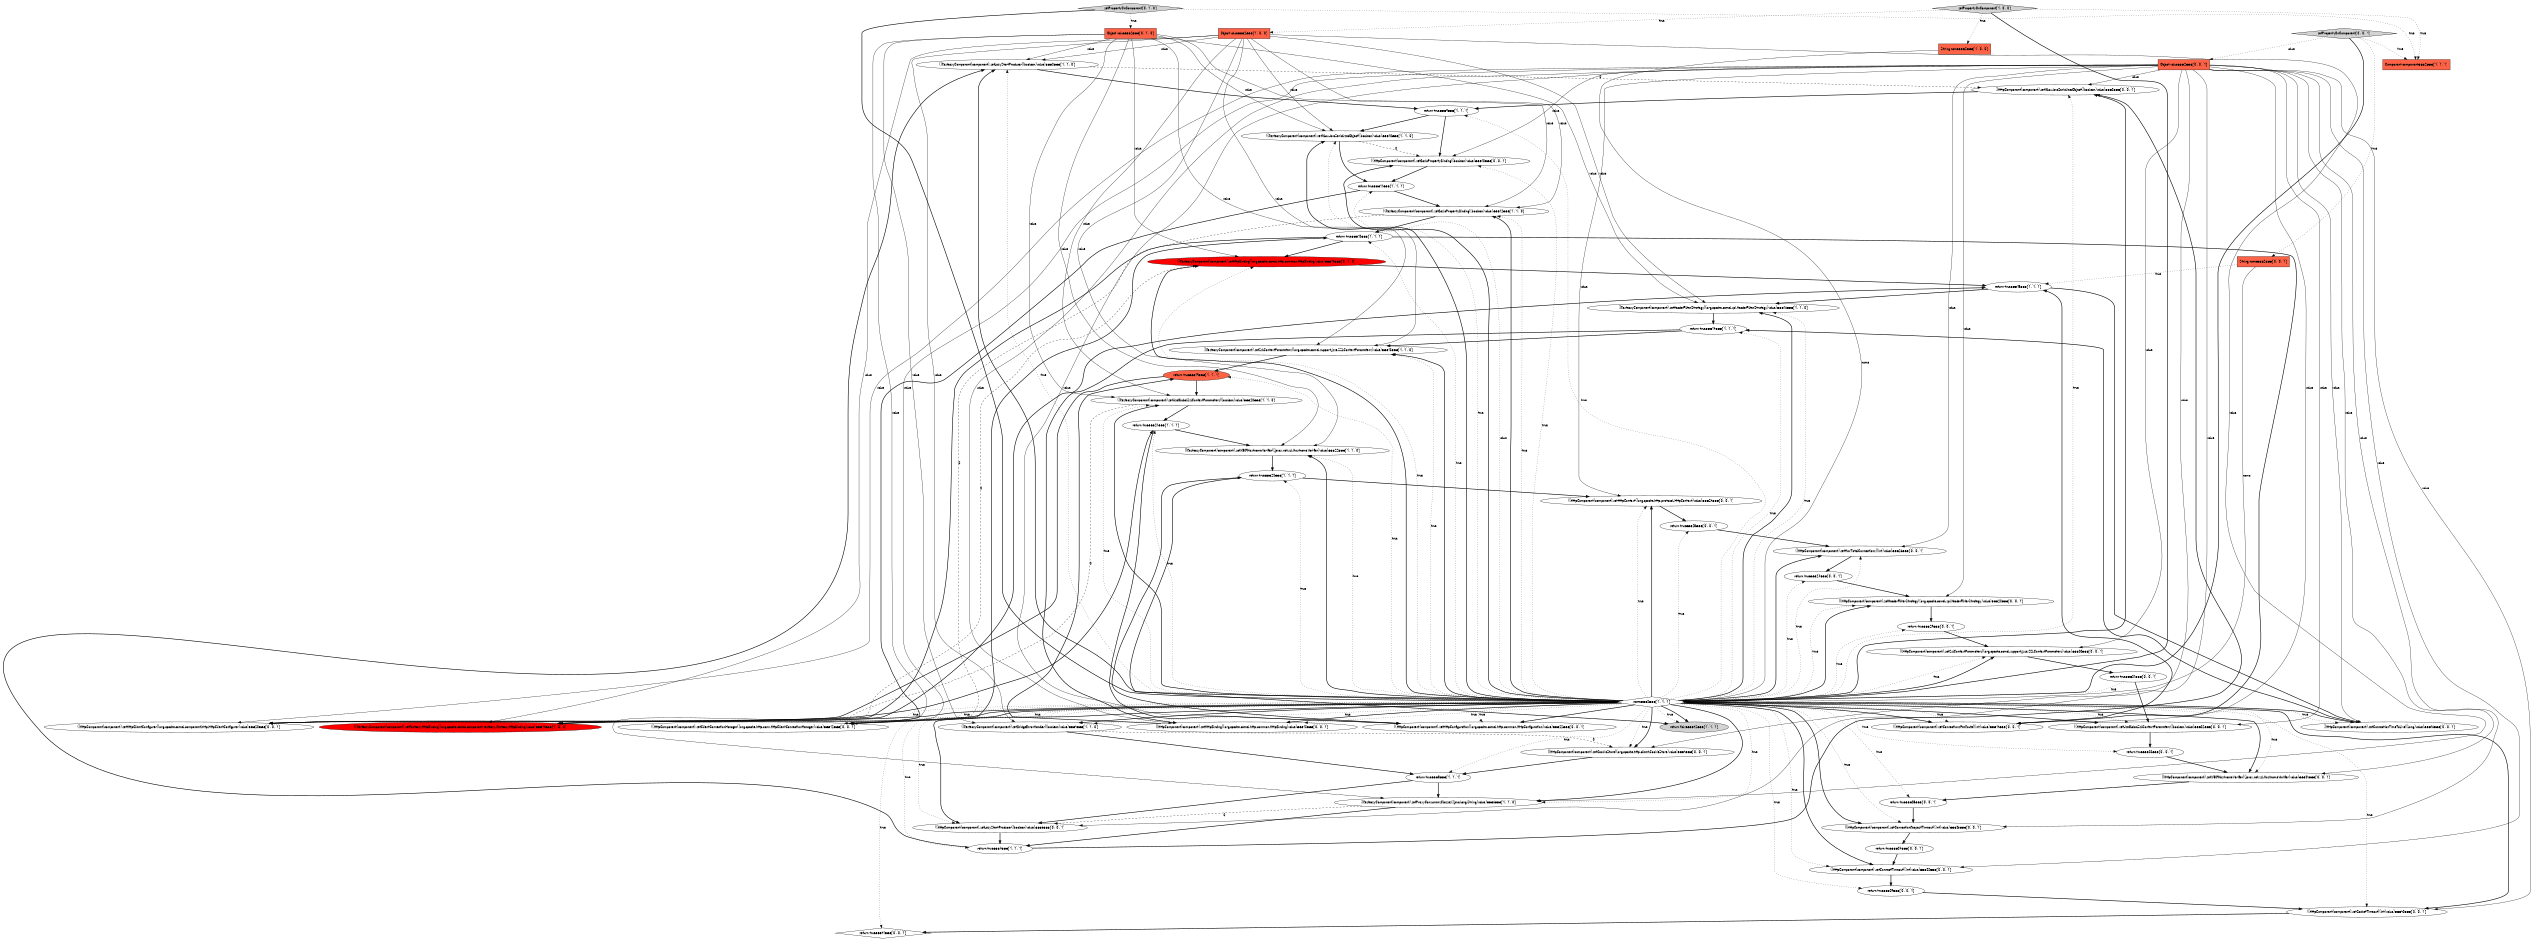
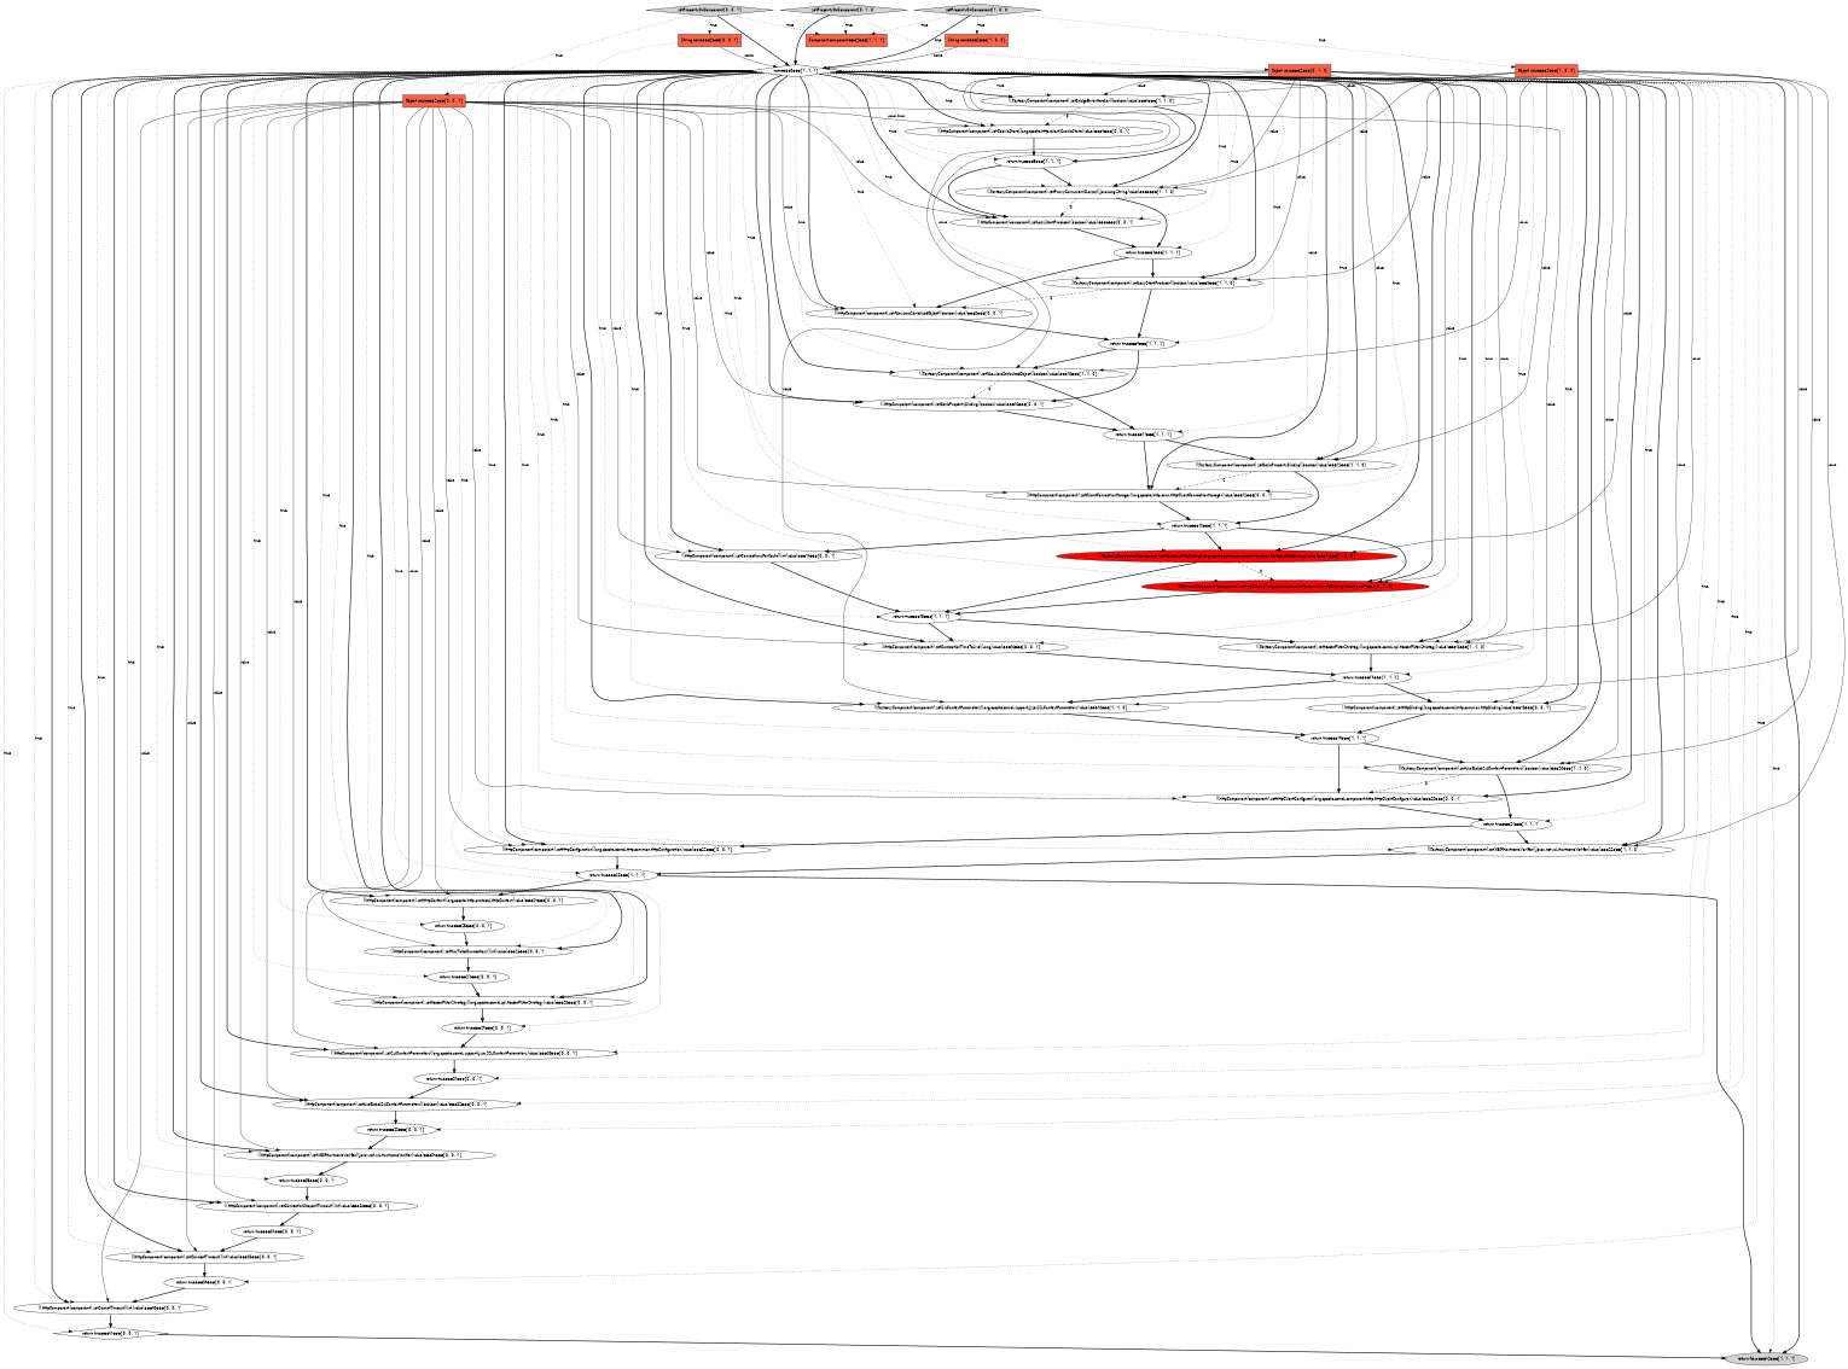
  digraph {
    fontname="Patrick Hand"
    node [fillcolor=white fontname="Patrick Hand" shape=ellipse style=filled]
    edge [fontname="Patrick Hand" style=bold]
    n1 [fillcolor=lightgray label="setPropertyOnComponent['0', '1', '0']" shape=diamond]
    n2 [fillcolor=tomato label="Object value@@@2@@@['0', '1', '0']" shape=box]
    n3 [fillcolor=tomato label="Component component@@@2@@@['1', '1', '1']" shape=box]
    n4 [label="name@@@3@@@['1', '1', '1']" shape=diamond]
    n5 [label="((ResteasyComponent)component).setLazyStartProducer((boolean)value)@@@8@@@['1', '1', '0']"]
    n6 [fillcolor=red label="((ResteasyComponent)component).setHttpBinding((org.apache.camel.http.common.HttpBinding)value)@@@14@@@['0', '1', '0']"]
    n7 [label="((ResteasyComponent)component).setX509HostnameVerifier((javax.net.ssl.HostnameVerifier)value)@@@22@@@['1', '1', '0']"]
    n8 [label="((ResteasyComponent)component).setSslContextParameters((org.apache.camel.support.jsse.SSLContextParameters)value)@@@18@@@['1', '1', '0']"]
    n9 [label="((ResteasyComponent)component).setProxyConsumersClasses((java.lang.String)value)@@@6@@@['1', '1', '0']"]
    n10 [label="((ResteasyComponent)component).setAllowJavaSerializedObject((boolean)value)@@@10@@@['1', '1', '0']"]
    n11 [label="((ResteasyComponent)component).setBridgeErrorHandler((boolean)value)@@@4@@@['1', '1', '0']"]
    n12 [label="((ResteasyComponent)component).setBasicPropertyBinding((boolean)value)@@@12@@@['1', '1', '0']"]
    n13 [label="((ResteasyComponent)component).setUseGlobalSslContextParameters((boolean)value)@@@20@@@['1', '1', '0']"]
    n14 [label="((ResteasyComponent)component).setHeaderFilterStrategy((org.apache.camel.spi.HeaderFilterStrategy)value)@@@16@@@['1', '1', '0']"]
    n15 [label="((HttpComponent)component).setHttpConfiguration((org.apache.camel.http.common.HttpConfiguration)value)@@@22@@@['0', '0', '1']"]
    n16 [label="return true@@@23@@@['1', '1', '1']"]
    n17 [label="return true@@@7@@@['1', '1', '1']"]
    n18 [label="((HttpComponent)component).setAllowJavaSerializedObject((boolean)value)@@@8@@@['0', '0', '1']"]
    n19 [label="((HttpComponent)component).setX509HostnameVerifier((javax.net.ssl.HostnameVerifier)value)@@@34@@@['0', '0', '1']"]
    n20 [label="return true@@@35@@@['0', '0', '1']"]
    n21 [label="((HttpComponent)component).setConnectionRequestTimeout((int)value)@@@36@@@['0', '0', '1']"]
    n22 [label="return true@@@41@@@['0', '0', '1']" shape=diamond]
    n23 [fillcolor=lightgray label="return false@@@42@@@['1', '1', '1']"]
    n24 [label="return true@@@21@@@['1', '1', '1']"]
    n25 [label="return true@@@17@@@['1', '1', '1']"]
    n26 [label="((HttpComponent)component).setHttpBinding((org.apache.camel.http.common.HttpBinding)value)@@@18@@@['0', '0', '1']"]
    n27 [label="return true@@@33@@@['0', '0', '1']"]
    n28 [label="((HttpComponent)component).setLazyStartProducer((boolean)value)@@@6@@@['0', '0', '1']"]
    n29 [label="((HttpComponent)component).setHttpContext((org.apache.http.protocol.HttpContext)value)@@@24@@@['0', '0', '1']"]
    n30 [label="return true@@@25@@@['0', '0', '1']"]
    n31 [label="((HttpComponent)component).setBasicPropertyBinding((boolean)value)@@@10@@@['0', '0', '1']"]
    n32 [label="return true@@@11@@@['1', '1', '1']"]
    n33 [label="return true@@@13@@@['1', '1', '1']"]
    n34 [label="((HttpComponent)component).setConnectionsPerRoute((int)value)@@@14@@@['0', '0', '1']"]
    n35 [fillcolor=red label="((ResteasyComponent)component).setResteasyHttpBinding((org.apache.camel.component.resteasy.ResteasyHttpBinding)value)@@@14@@@['1', '0', '0']"]
    n36 [label="((HttpComponent)component).setHttpClientConfigurer((org.apache.camel.component.http.HttpClientConfigurer)value)@@@20@@@['0', '0', '1']"]
    n37 [label="return true@@@9@@@['1', '1', '1']"]
    n38 [label="((HttpComponent)component).setSslContextParameters((org.apache.camel.support.jsse.SSLContextParameters)value)@@@30@@@['0', '0', '1']"]
    n39 [label="return true@@@31@@@['0', '0', '1']"]
    n40 [label="return true@@@5@@@['1', '1', '1']"]
    n41 [label="((HttpComponent)component).setCookieStore((org.apache.http.client.CookieStore)value)@@@4@@@['0', '0', '1']"]
    n42 [label="((HttpComponent)component).setHeaderFilterStrategy((org.apache.camel.spi.HeaderFilterStrategy)value)@@@28@@@['0', '0', '1']"]
    n43 [label="return true@@@29@@@['0', '0', '1']"]
    n44 [label="((HttpComponent)component).setUseGlobalSslContextParameters((boolean)value)@@@32@@@['0', '0', '1']"]
    n45 [label="((HttpComponent)component).setConnectTimeout((int)value)@@@38@@@['0', '0', '1']"]
    n46 [label="return true@@@27@@@['0', '0', '1']"]
    n47 [label="return true@@@39@@@['0', '0', '1']"]
-   n48 [fillcolor=tomato label="return true@@@19@@@['1', '1', '1']"]
+   n48 [label="return true@@@19@@@['1', '1', '1']"]
    n49 [label="((HttpComponent)component).setClientConnectionManager((org.apache.http.conn.HttpClientConnectionManager)value)@@@12@@@['0', '0', '1']"]
    n50 [label="((HttpComponent)component).setConnectionTimeToLive((long)value)@@@16@@@['0', '0', '1']"]
    n51 [label="((HttpComponent)component).setSocketTimeout((int)value)@@@40@@@['0', '0', '1']"]
    n52 [label="((HttpComponent)component).setMaxTotalConnections((int)value)@@@26@@@['0', '0', '1']"]
    n53 [fillcolor=lightgray label="setPropertyOnComponent['1', '0', '0']" shape=diamond]
    n54 [fillcolor=tomato label="Object value@@@2@@@['1', '0', '0']" shape=box]
    n55 [fillcolor=tomato label="String name@@@2@@@['1', '0', '0']" shape=box]
    n56 [label="return true@@@37@@@['0', '0', '1']"]
    n57 [fillcolor=tomato label="String name@@@2@@@['0', '0', '1']" shape=box]
    n58 [label="return true@@@15@@@['1', '1', '1']"]
    n59 [fillcolor=tomato label="Object value@@@2@@@['0', '0', '1']" shape=box]
    n60 [fillcolor=lightgray label="setPropertyOnComponent['0', '0', '1']" shape=diamond]
    n1 -> n2 [label=true style=dotted]
    n1 -> n3 [label=true style=dotted]
    n1 -> n4
    n2 -> n5 [label=value style=solid]
    n2 -> n6 [label=value style=solid]
    n2 -> n7 [label=value style=solid]
    n2 -> n8 [label=value style=solid]
    n2 -> n9 [label=value style=solid]
    n2 -> n10 [label=value style=solid]
    n2 -> n11 [label=value style=solid]
    n2 -> n12 [label=value style=solid]
    n2 -> n13 [label=value style=solid]
    n2 -> n14 [label=value style=solid]
    n4 -> n5
    n4 -> n5 [label=true style=dotted]
    n4 -> n6
    n4 -> n6 [label=true style=dotted]
    n4 -> n7 [label=true style=dotted]
    n4 -> n7
    n4 -> n8 [label=true style=dotted]
    n4 -> n8
    n4 -> n9 [label=true style=dotted]
    n4 -> n9
    n4 -> n10
    n4 -> n10 [label=true style=dotted]
    n4 -> n11 [label=true style=dotted]
    n4 -> n11
    n4 -> n12 [label=true style=dotted]
    n4 -> n12
    n4 -> n13
    n4 -> n13 [label=true style=dotted]
    n4 -> n14
    n4 -> n14 [label=true style=dotted]
    n4 -> n15 [label=true style=dotted]
    n4 -> n15
    n4 -> n16 [label=true style=dotted]
    n4 -> n17 [label=true style=dotted]
    n4 -> n18
    n4 -> n18 [label=true style=dotted]
    n4 -> n19 [label=true style=dotted]
    n4 -> n19
    n4 -> n20 [label=true style=dotted]
    n4 -> n21
    n4 -> n21 [label=true style=dotted]
    n4 -> n22 [label=true style=dotted]
    n4 -> n23
    n4 -> n23 [label=true style=dotted]
    n4 -> n24 [label=true style=dotted]
    n4 -> n25 [label=true style=dotted]
    n4 -> n26
    n4 -> n26 [label=true style=dotted]
    n4 -> n27 [label=true style=dotted]
    n4 -> n28 [label=true style=dotted]
    n4 -> n28
    n4 -> n29
    n4 -> n29 [label=true style=dotted]
    n4 -> n30 [label=true style=dotted]
    n4 -> n31 [label=true style=dotted]
    n4 -> n31
    n4 -> n32 [label=value style=dotted]
    n4 -> n33 [label=true style=dotted]
    n4 -> n34 [label=true style=dotted]
    n4 -> n34
    n4 -> n35
    n4 -> n35 [label=true style=dotted]
    n4 -> n36
    n4 -> n36 [label=true style=dotted]
    n4 -> n37 [label=true style=dotted]
    n4 -> n38 [label=true style=dotted]
    n4 -> n38
-   n39 -> n4 [label=true style=dotted]
+   n4 -> n39 [label=true style=dotted]
    n4 -> n40 [label=true style=dotted]
    n4 -> n41 [label=true style=dotted]
    n4 -> n41
    n4 -> n42 [label=true style=dotted]
    n4 -> n42
    n4 -> n43 [label=true style=dotted]
    n4 -> n44 [label=true style=dotted]
    n4 -> n44
    n4 -> n45 [label=true style=dotted]
    n4 -> n45
    n4 -> n46 [label=true style=dotted]
    n4 -> n47 [label=true style=dotted]
    n4 -> n48 [label=true style=dotted]
    n4 -> n49 [label=true style=dotted]
    n4 -> n49
    n4 -> n50 [label=true style=dotted]
    n4 -> n50
    n4 -> n51
    n4 -> n51 [label=true style=dotted]
    n4 -> n52
    n4 -> n52 [label=true style=dotted]
    n5 -> n18 [label=0 style=dashed]
    n5 -> n37
    n6 -> n58
    n7 -> n16
    n8 -> n48
    n9 -> n17
    n9 -> n28 [label=0 style=dashed]
    n10 -> n31 [label=0 style=dashed]
    n10 -> n32
    n11 -> n40
    n11 -> n41 [label=0 style=dashed]
    n12 -> n33
    n12 -> n49 [label=0 style=dashed]
    n13 -> n24
    n13 -> n36 [label=0 style=dashed]
    n14 -> n25
    n15 -> n16
    n16 -> n23
    n16 -> n29
    n17 -> n5
    n17 -> n18
    n18 -> n37
    n19 -> n20
    n20 -> n21
    n21 -> n56
+   n22 -> n23
    n24 -> n7
    n24 -> n15
    n25 -> n8
    n25 -> n26
    n26 -> n48
    n27 -> n19
    n28 -> n17
    n29 -> n30
    n30 -> n52
    n31 -> n32
    n32 -> n12
    n32 -> n49
    n33 -> n6
    n33 -> n34
    n33 -> n35
    n34 -> n58
    n35 -> n6 [label=0 style=dashed]
    n35 -> n58
    n36 -> n24
    n37 -> n10
    n37 -> n31
    n38 -> n39
    n39 -> n44
    n40 -> n9
    n40 -> n28
    n41 -> n40
    n42 -> n43
    n43 -> n38
    n44 -> n27
    n45 -> n47
    n46 -> n42
    n47 -> n51
    n48 -> n13
    n48 -> n36
    n49 -> n33
    n50 -> n25
    n51 -> n22
    n52 -> n46
    n53 -> n3 [label=true style=dotted]
    n53 -> n4
    n53 -> n54 [label=true style=dotted]
    n53 -> n55 [label=true style=dotted]
    n54 -> n5 [label=value style=solid]
    n54 -> n7 [label=value style=solid]
    n54 -> n8 [label=value style=solid]
    n54 -> n9 [label=value style=solid]
    n54 -> n10 [label=value style=solid]
    n54 -> n11 [label=value style=solid]
    n54 -> n12 [label=value style=solid]
    n54 -> n13 [label=value style=solid]
    n54 -> n14 [label=value style=solid]
    n54 -> n35 [label=value style=solid]
    n55 -> n4 [label=name style=solid]
    n56 -> n45
    n57 -> n4 [label=name style=solid]
    n57 -> n58 [label=true style=dotted]
    n58 -> n14
    n58 -> n50
    n59 -> n15 [label=value style=solid]
    n59 -> n18 [label=value style=solid]
    n59 -> n19 [label=value style=solid]
    n59 -> n21 [label=value style=solid]
    n59 -> n26 [label=value style=solid]
    n59 -> n28 [label=value style=solid]
    n59 -> n29 [label=value style=solid]
    n59 -> n31 [label=value style=solid]
    n59 -> n34 [label=value style=solid]
    n59 -> n36 [label=value style=solid]
    n59 -> n38 [label=value style=solid]
    n59 -> n41 [label=value style=solid]
    n59 -> n42 [label=value style=solid]
    n59 -> n44 [label=value style=solid]
    n59 -> n45 [label=value style=solid]
    n59 -> n49 [label=value style=solid]
    n59 -> n50 [label=value style=solid]
    n59 -> n51 [label=value style=solid]
    n59 -> n52 [label=value style=solid]
    n60 -> n3 [label=true style=dotted]
    n60 -> n4
    n60 -> n57 [label=true style=dotted]
-   n60 -> n59 [label=value style=dotted]
+   n60 -> n59 [label=true style=dotted]
  }
